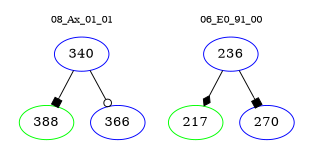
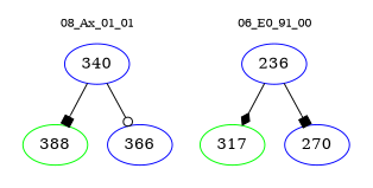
  digraph {
    node [color=blue]
    edge [arrowhead=box color=black]
    n1 [label=340]
    n2 [color=green label=388]
    n3 [label=366]
    n4 [label=236]
-   n5 [color=green label=217]
+   n5 [color=green label=317]
    n6 [label=270]
    subgraph cluster_1 {
      color=white
      fontsize=10
      label="08_Ax_01_01"
      n1
      n2
      n3
    }
    subgraph cluster_2 {
      color=white
      fontsize=10
      label="06_E0_91_00"
      n4
      n5
      n6
    }
    n1 -> n2
    n1 -> n3 [arrowhead=odot]
    n4 -> n5 [arrowhead=diamond]
    n4 -> n6
  }
